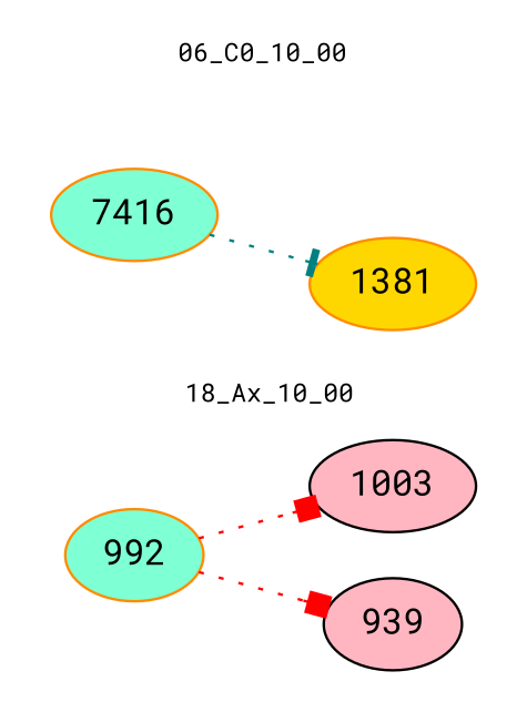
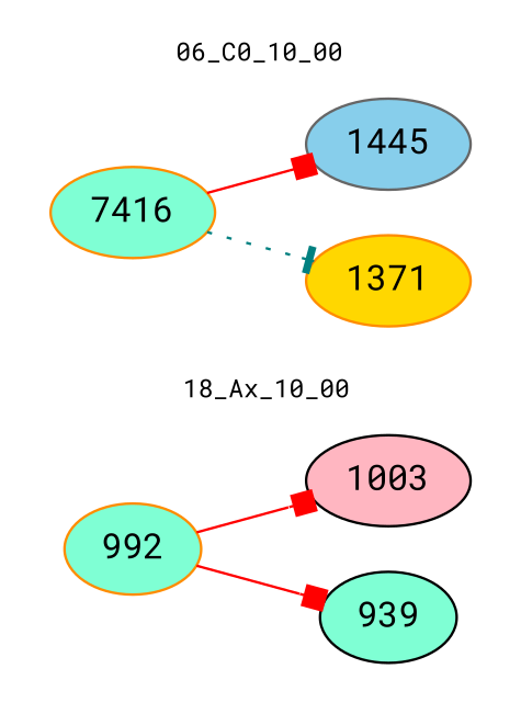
  digraph {
    fontname="Roboto Mono"
    rankdir=LR
    node [color=darkorange fillcolor=aquamarine fontname="Roboto Mono" style=filled]
    edge [arrowhead=box color=red fontname="Roboto Mono" style=dotted]
    n1 [label=992]
-   n2 [color=black fillcolor=lightpink label=939]
+   n2 [color=black label=939]
    n3 [color=black fillcolor=lightpink label=1003]
    n4 [label=7416]
-   n5 [fillcolor=gold label=1381]
+   n5 [fillcolor=gold label=1371]
+   n6 [color=gray40 fillcolor=skyblue label=1445]
    subgraph cluster_1 {
      color=white
      fontsize=10
      label="18_Ax_10_00"
      n1
      n2
      n3
    }
    subgraph cluster_2 {
      color=white
      fontsize=10
      label="06_C0_10_00"
      n4
      n5
+     n6
    }
-   n1 -> n2
-   n1 -> n3
+   n1 -> n2 [style=solid]
+   n1 -> n3 [style=solid]
    n4 -> n5 [arrowhead=tee color=teal]
+   n4 -> n6 [style=solid]
  }
